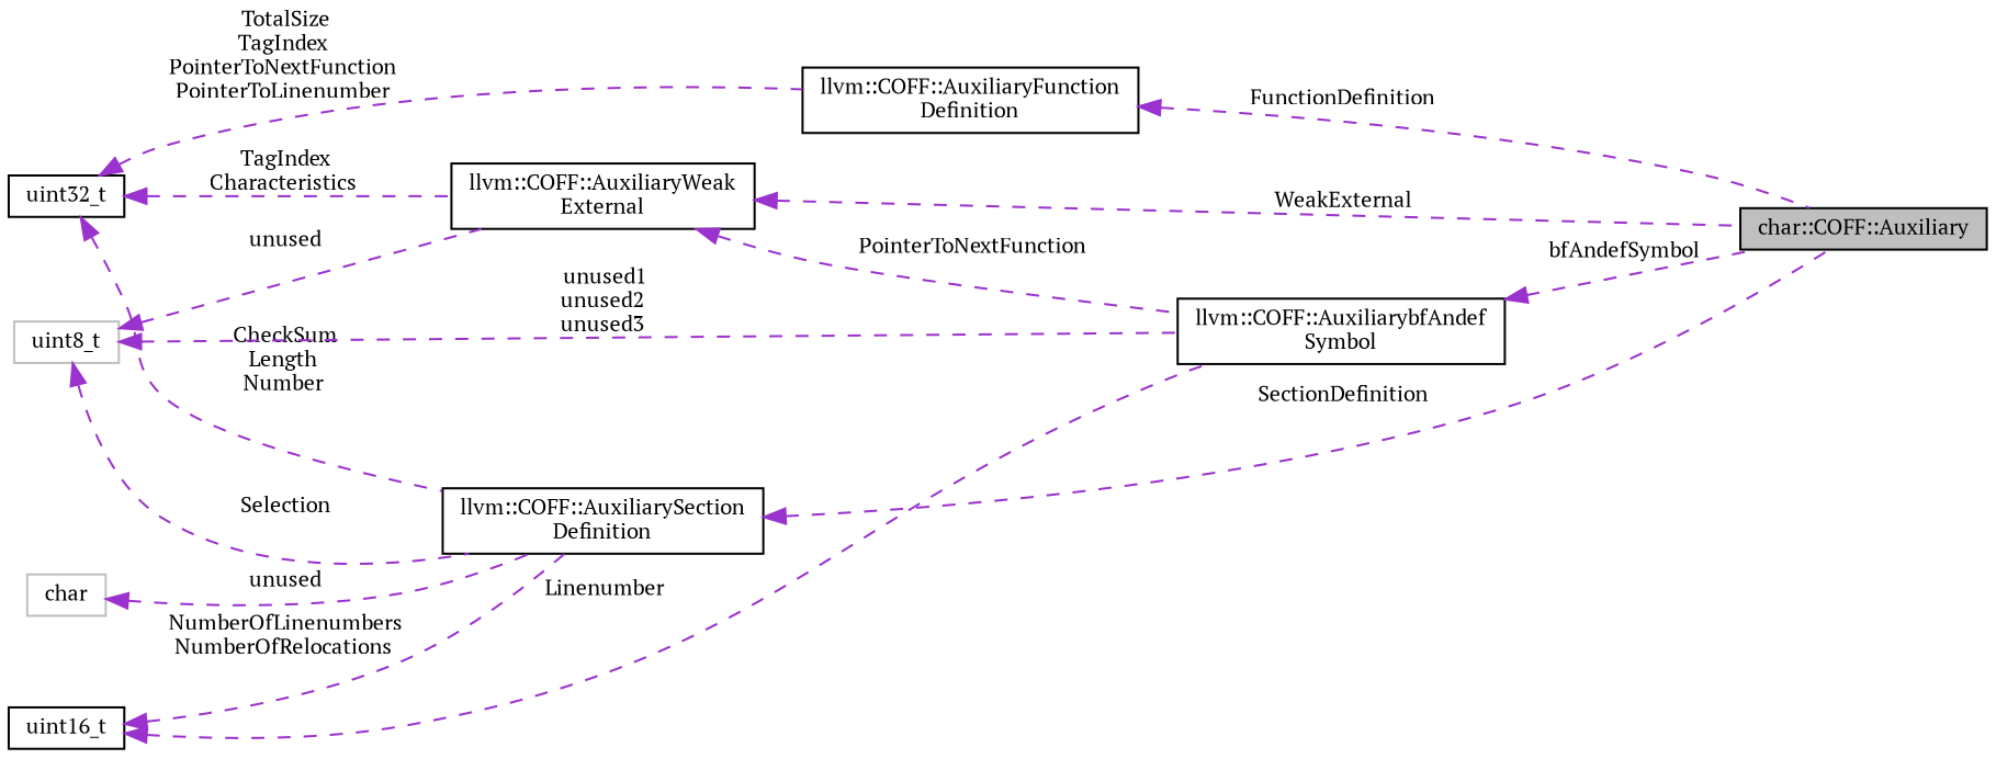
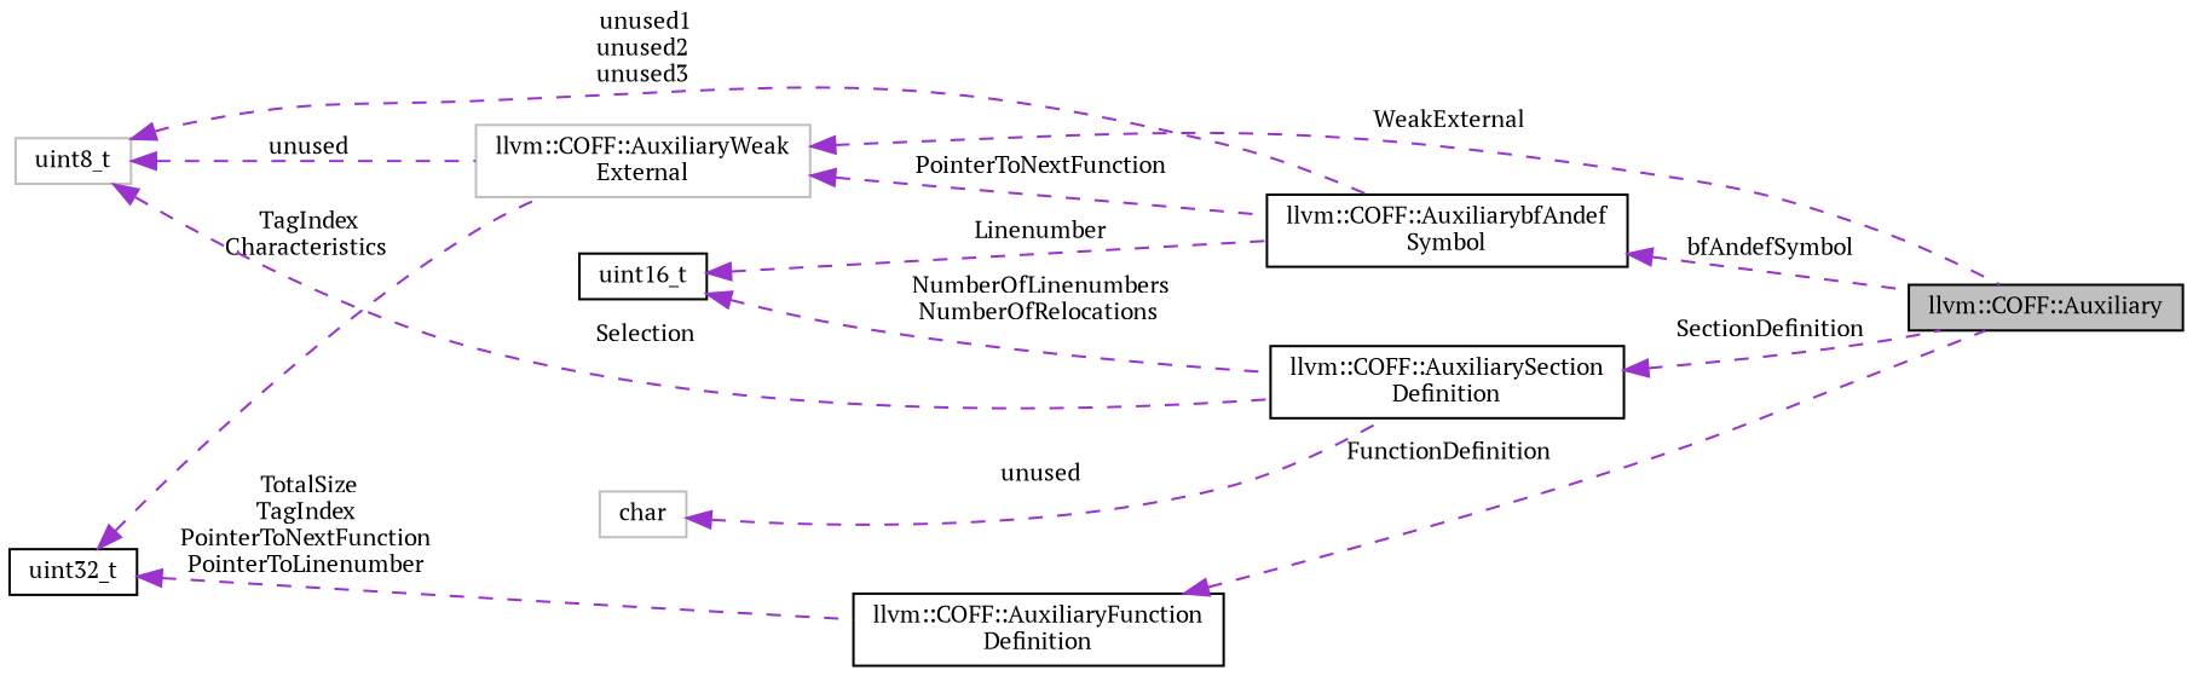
  digraph {
    fontname="PT Serif"
    rankdir=LR
    node [color=black fontname="PT Serif" fontsize=10 shape=record]
    edge [color=darkorchid3 dir=back fontname="PT Serif" fontsize=10 labelfontname=Helvetica labelfontsize=10 style=dashed]
-   n1 [fillcolor=grey75 fontcolor=black height=0.2 label="char::COFF::Auxiliary" style=filled width=0.4]
-   n2 [height=0.2 label="llvm::COFF::AuxiliaryWeak\lExternal" width=0.4]
+   n1 [fillcolor=grey75 fontcolor=black height=0.2 label="llvm::COFF::Auxiliary" style=filled width=0.4]
+   n2 [color=grey75 height=0.2 label="llvm::COFF::AuxiliaryWeak\lExternal" width=0.4]
    n3 [height=0.2 label="llvm::COFF::AuxiliarybfAndef\lSymbol" width=0.4]
    n4 [height=0.2 label=uint32_t width=0.4]
    n5 [height=0.2 label="llvm::COFF::AuxiliaryFunction\lDefinition" width=0.4]
    n6 [height=0.2 label="llvm::COFF::AuxiliarySection\lDefinition" width=0.4]
    n7 [color=grey75 height=0.2 label=uint8_t width=0.4]
    n8 [height=0.2 label=uint16_t width=0.4]
    n9 [color=grey75 height=0.2 label=char width=0.4]
    n2 -> n1 [label=" WeakExternal"]
    n2 -> n3 [label=" PointerToNextFunction"]
    n3 -> n1 [label=" bfAndefSymbol"]
    n4 -> n2 [label=" TagIndex\nCharacteristics"]
    n4 -> n5 [label=" TotalSize\nTagIndex\nPointerToNextFunction\nPointerToLinenumber"]
-   n4 -> n6 [label=" CheckSum\nLength\nNumber"]
    n5 -> n1 [label=" FunctionDefinition"]
    n6 -> n1 [label=" SectionDefinition"]
    n7 -> n2 [label=" unused"]
    n7 -> n3 [label=" unused1\nunused2\nunused3"]
    n7 -> n6 [label=" Selection"]
    n8 -> n3 [label=" Linenumber"]
    n8 -> n6 [label=" NumberOfLinenumbers\nNumberOfRelocations"]
    n9 -> n6 [label=" unused"]
  }
